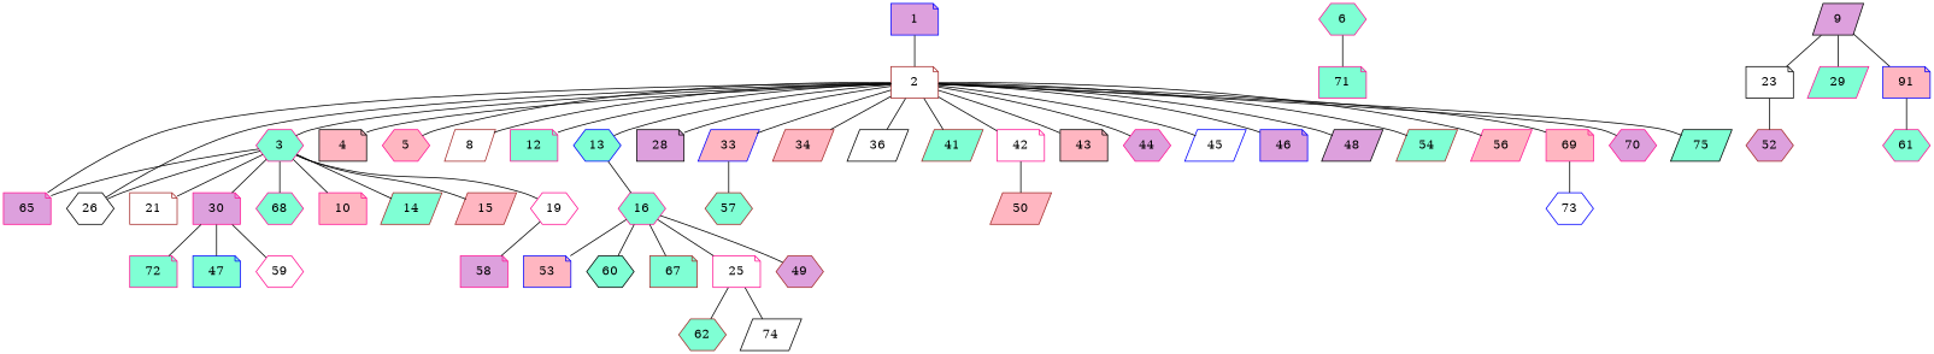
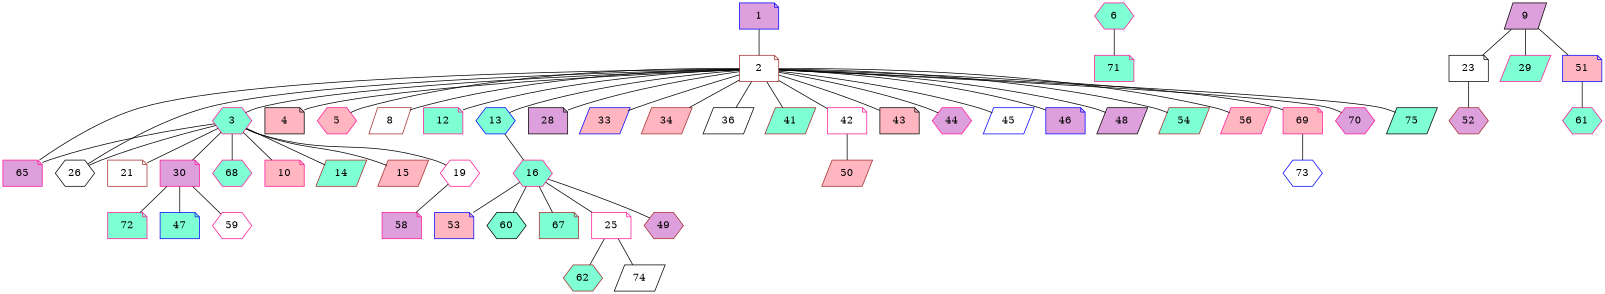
  graph {
    node [color=deeppink fillcolor=aquamarine shape=note style=filled]
    1 [color=blue fillcolor=plum]
    2 [color=brown fillcolor=white]
    3 [shape=hexagon super="+80+17+7"]
    4 [color=black fillcolor=lightpink]
    5 [fillcolor=lightpink shape=hexagon]
    8 [color=brown fillcolor=white shape=parallelogram super="+76"]
    12
    13 [color=blue shape=hexagon]
    28 [color=black fillcolor=plum]
    33 [color=blue fillcolor=lightpink shape=parallelogram]
    34 [color=brown fillcolor=lightpink shape=parallelogram super="+39"]
    36 [color=black fillcolor=white shape=parallelogram super="+38"]
    41 [color=brown shape=parallelogram]
    42 [fillcolor=white]
    43 [color=black fillcolor=lightpink]
    44 [fillcolor=plum shape=hexagon]
    45 [color=blue fillcolor=white shape=parallelogram]
    46 [color=blue fillcolor=plum]
    48 [color=black fillcolor=plum shape=parallelogram]
    54 [color=brown shape=parallelogram]
    56 [fillcolor=lightpink shape=parallelogram super="+63"]
    65 [fillcolor=plum]
    69 [fillcolor=lightpink]
    70 [fillcolor=plum shape=hexagon]
    75 [color=black shape=parallelogram]
    26 [color=black fillcolor=white shape=hexagon]
    10 [fillcolor=lightpink super="+32"]
    14 [color=brown shape=parallelogram]
    15 [color=brown fillcolor=lightpink shape=parallelogram]
    19 [fillcolor=white shape=hexagon super="+31"]
    21 [color=brown fillcolor=white]
    30 [fillcolor=plum super="+35"]
    68 [shape=hexagon]
    6 [shape=hexagon super="+55"]
    71
    16 [shape=hexagon super="+66+22+18+20"]
-   57 [color=brown shape=hexagon]
    50 [color=brown fillcolor=lightpink shape=parallelogram]
    73 [color=blue fillcolor=white shape=hexagon]
    9 [color=black fillcolor=plum shape=parallelogram super="+11"]
    23 [color=black fillcolor=white]
    29 [shape=parallelogram super="+64+79"]
-   51 [color=blue fillcolor=lightpink label=91]
+   51 [color=blue fillcolor=lightpink]
    58 [fillcolor=plum]
    47 [color=blue]
    59 [fillcolor=white shape=hexagon]
    72
    52 [color=brown fillcolor=plum shape=hexagon]
    61 [shape=hexagon]
    25 [fillcolor=white]
    49 [color=brown fillcolor=plum shape=hexagon]
    53 [color=blue fillcolor=lightpink]
    60 [color=black shape=hexagon]
    67 [color=brown]
    62 [color=brown shape=hexagon]
    74 [color=black fillcolor=white shape=parallelogram]
    1 -- 2
    2 -- 3
    2 -- 4
    2 -- 5
    2 -- 8
    2 -- 12
    2 -- 13
    2 -- 28
    2 -- 33
    2 -- 34
    2 -- 36
    2 -- 41
    2 -- 42
    2 -- 43
    2 -- 44
    2 -- 45
    2 -- 46
    2 -- 48
    2 -- 54
    2 -- 56
    2 -- 65
    2 -- 69
    2 -- 70
    2 -- 75
    2 -- 26
    3 -- 65
    3 -- 26
    3 -- 10
    3 -- 14
    3 -- 15
    3 -- 19 [weight=2]
    3 -- 21
    3 -- 30
    3 -- 68
    13 -- 16
-   33 -- 57
    42 -- 50
    69 -- 73
    19 -- 58
    30 -- 47
    30 -- 59
    30 -- 72
    6 -- 71
    16 -- 25
    16 -- 49
    16 -- 53
    16 -- 60
    16 -- 67
    9 -- 23
    9 -- 29
    9 -- 51
    23 -- 52
    51 -- 61
    25 -- 62
    25 -- 74
  }
